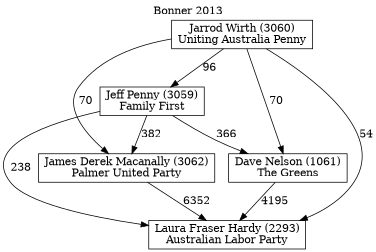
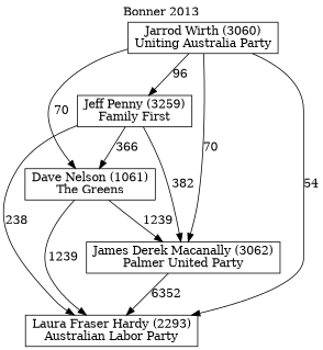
  digraph {
    label="Bonner 2013"
    labelloc=t
    mclimit=10
    node [shape=box]
    n1 [label="Laura Fraser Hardy (2293)\nAustralian Labor Party"]
    n2 [label="James Derek Macanally (3062)\nPalmer United Party"]
    n3 [label="Dave Nelson (1061)\nThe Greens"]
-   n4 [label="Jeff Penny (3059)\nFamily First"]
-   n5 [label="Jarrod Wirth (3060)\nUniting Australia Penny"]
+   n4 [label="Jeff Penny (3259)\nFamily First"]
+   n5 [label="Jarrod Wirth (3060)\nUniting Australia Party"]
    n2 -> n1 [label=6352]
-   n3 -> n1 [label=4195]
+   n3 -> n1 [label=1239]
+   n3 -> n2 [label=1239]
    n4 -> n1 [label=238]
    n4 -> n2 [label=382]
    n4 -> n3 [label=366]
    n5 -> n1 [label=54]
    n5 -> n2 [label=70]
    n5 -> n3 [label=70]
    n5 -> n4 [label=96]
  }
